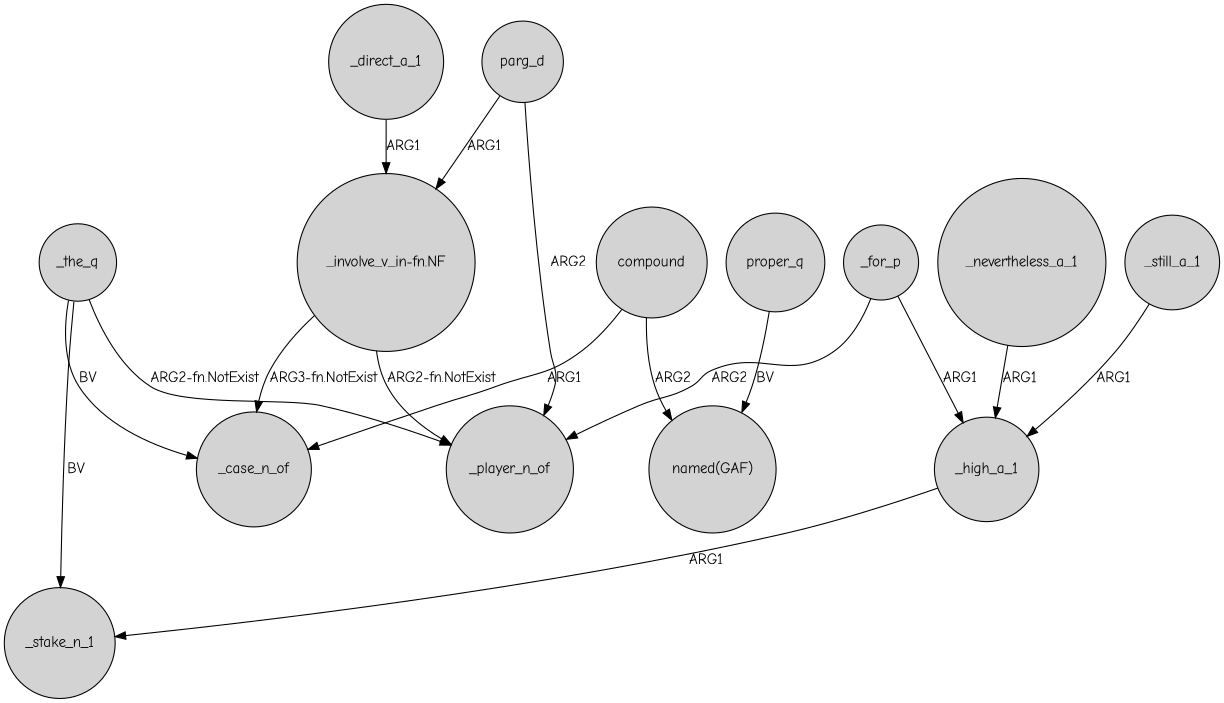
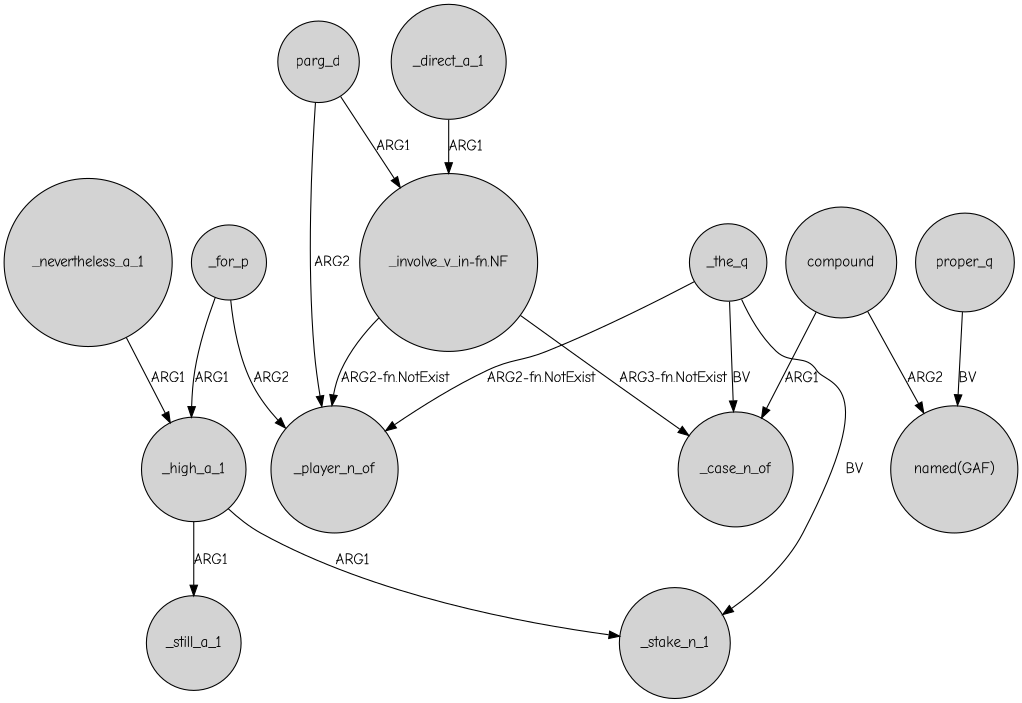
  digraph {
    fontname="Comic Neue"
    node [fontname="Comic Neue" shape=circle style=filled]
    edge [fontname="Comic Neue"]
    "_involve_v_in-fn.NF"
    _case_n_of
    _player_n_of
    _the_q
    _stake_n_1
    parg_d
    compound
    "named(GAF)"
    _for_p
    _high_a_1
    _nevertheless_a_1
    _direct_a_1
    _still_a_1
    proper_q
    "_involve_v_in-fn.NF" -> _case_n_of [label="ARG3-fn.NotExist"]
    "_involve_v_in-fn.NF" -> _player_n_of [label="ARG2-fn.NotExist"]
    _the_q -> _case_n_of [label=BV]
    _the_q -> _player_n_of [label="ARG2-fn.NotExist"]
    _the_q -> _stake_n_1 [label=BV]
    parg_d -> "_involve_v_in-fn.NF" [label=ARG1]
    parg_d -> _player_n_of [label=ARG2]
    compound -> _case_n_of [label=ARG1]
    compound -> "named(GAF)" [label=ARG2]
    _for_p -> _player_n_of [label=ARG2]
    _for_p -> _high_a_1 [label=ARG1]
    _high_a_1 -> _stake_n_1 [label=ARG1]
    _nevertheless_a_1 -> _high_a_1 [label=ARG1]
    _direct_a_1 -> "_involve_v_in-fn.NF" [label=ARG1]
-   _still_a_1 -> _high_a_1 [label=ARG1]
+   _high_a_1 -> _still_a_1 [label=ARG1]
    proper_q -> "named(GAF)" [label=BV]
  }
